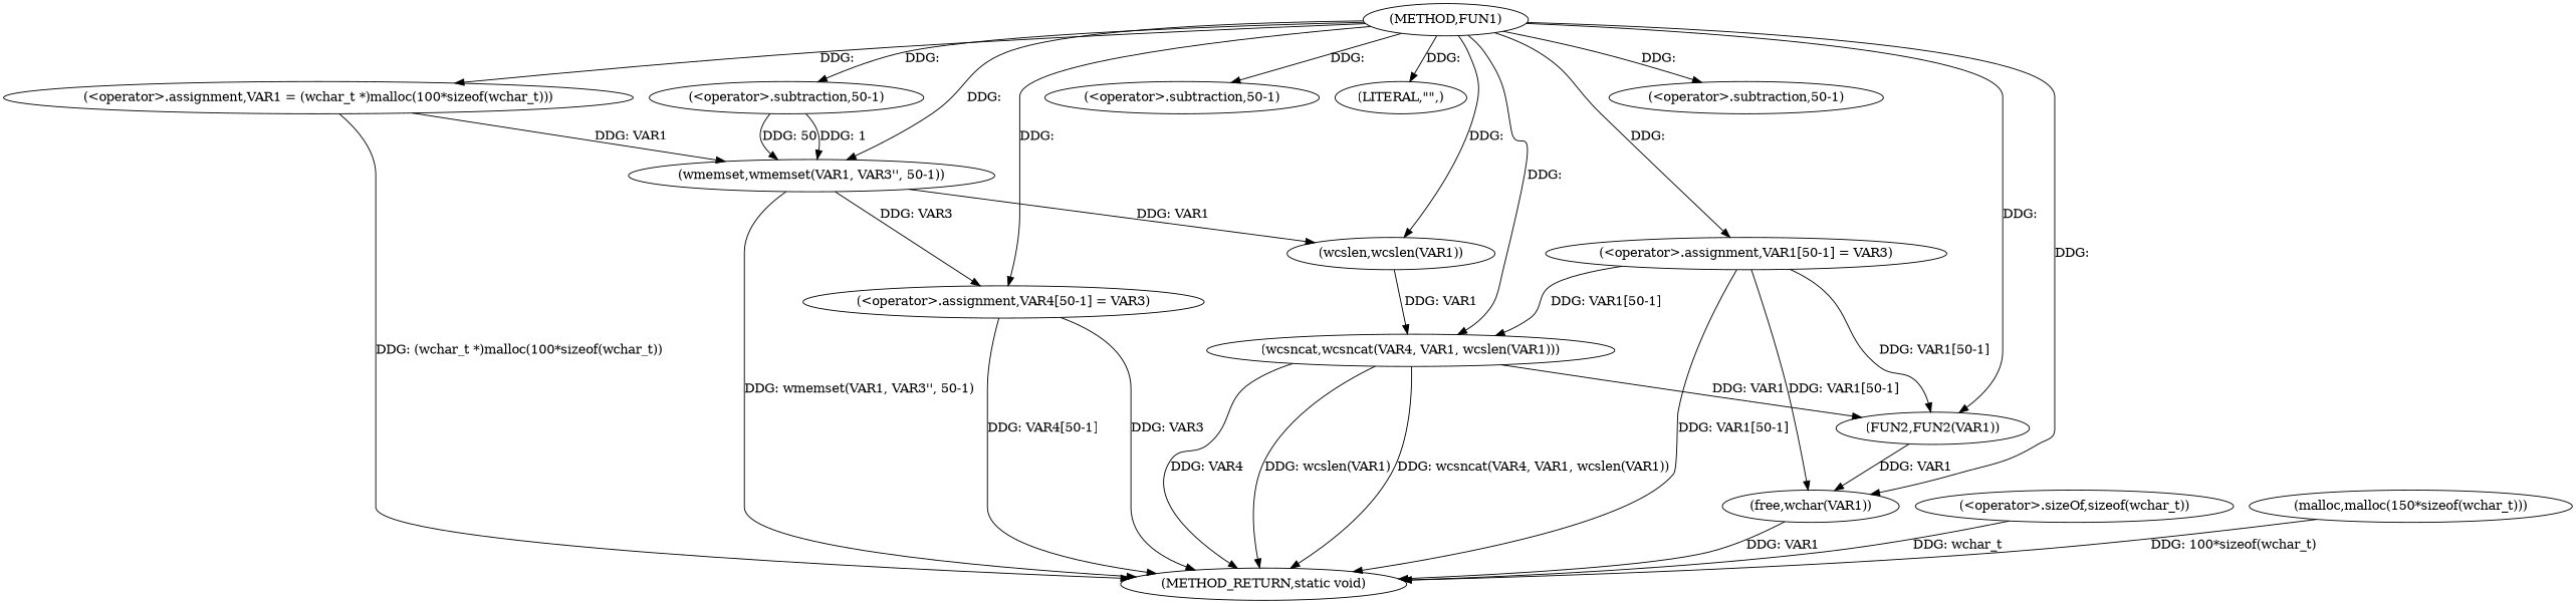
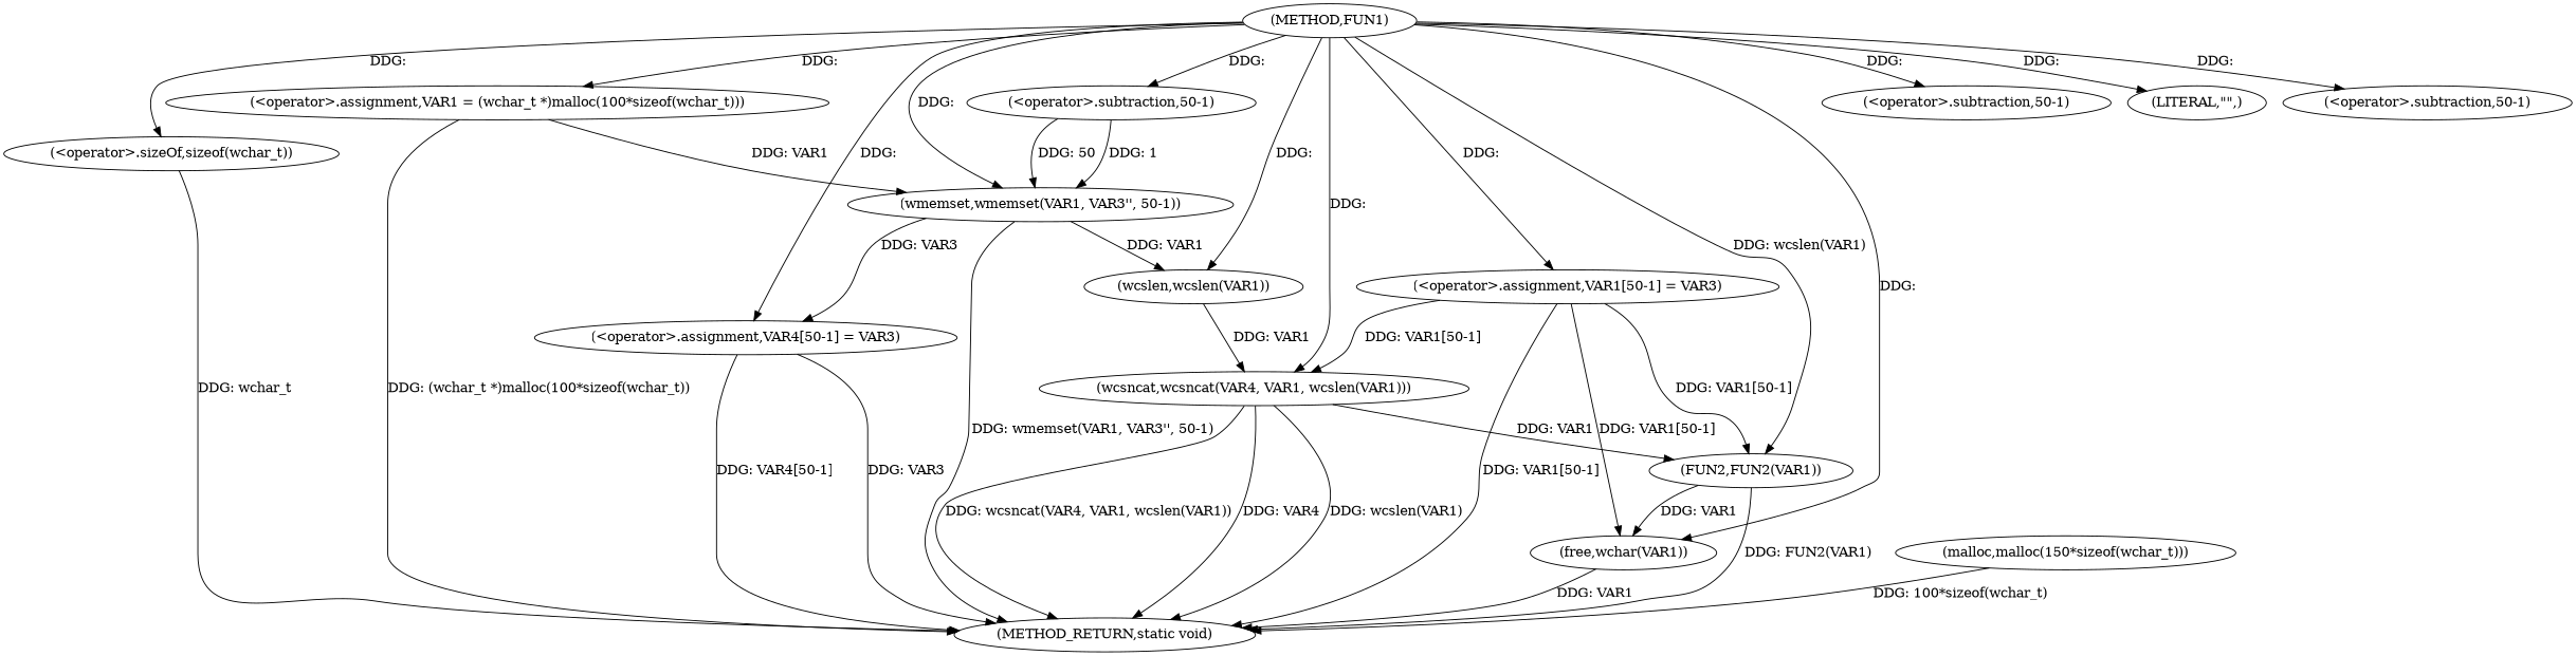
  digraph {
    n1 [label="(METHOD,FUN1)"]
    n2 [label="(<operator>.assignment,VAR1 = (wchar_t *)malloc(100*sizeof(wchar_t)))"]
    n3 [label="(<operator>.sizeOf,sizeof(wchar_t))"]
    n4 [label="(wmemset,wmemset(VAR1, VAR3'', 50-1))"]
    n5 [label="(<operator>.subtraction,50-1)"]
    n6 [label="(<operator>.assignment,VAR1[50-1] = VAR3)"]
    n7 [label="(<operator>.subtraction,50-1)"]
    n8 [label="(LITERAL,\"\",)"]
    n9 [label="(wcsncat,wcsncat(VAR4, VAR1, wcslen(VAR1)))"]
    n10 [label="(wcslen,wcslen(VAR1))"]
    n11 [label="(<operator>.assignment,VAR4[50-1] = VAR3)"]
    n12 [label="(<operator>.subtraction,50-1)"]
    n13 [label="(FUN2,FUN2(VAR1))"]
    n14 [label="(free,wchar(VAR1))"]
    n15 [label="(METHOD_RETURN,static void)"]
    n16 [label="(malloc,malloc(150*sizeof(wchar_t)))"]
    n1 -> n2 [label="DDG: "]
+   n1 -> n3 [label="DDG: "]
    n1 -> n4 [label="DDG: "]
    n1 -> n5 [label="DDG: "]
    n1 -> n6 [label="DDG: "]
    n1 -> n7 [label="DDG: "]
    n1 -> n8 [label="DDG: "]
    n1 -> n9 [label="DDG: "]
    n1 -> n10 [label="DDG: "]
    n1 -> n11 [label="DDG: "]
    n1 -> n12 [label="DDG: "]
-   n1 -> n13 [label="DDG: "]
+   n1 -> n13 [label="DDG: wcslen(VAR1)"]
    n1 -> n14 [label="DDG: "]
    n2 -> n4 [label="DDG: VAR1"]
    n2 -> n15 [label="DDG: (wchar_t *)malloc(100*sizeof(wchar_t))"]
    n3 -> n15 [label="DDG: wchar_t"]
    n4 -> n10 [label="DDG: VAR1"]
    n4 -> n11 [label="DDG: VAR3"]
    n4 -> n15 [label="DDG: wmemset(VAR1, VAR3'', 50-1)"]
    n5 -> n4 [label="DDG: 50"]
    n5 -> n4 [label="DDG: 1"]
    n6 -> n9 [label="DDG: VAR1[50-1]"]
    n6 -> n13 [label="DDG: VAR1[50-1]"]
    n6 -> n14 [label="DDG: VAR1[50-1]"]
    n6 -> n15 [label="DDG: VAR1[50-1]"]
    n9 -> n13 [label="DDG: VAR1"]
    n9 -> n15 [label="DDG: VAR4"]
    n9 -> n15 [label="DDG: wcslen(VAR1)"]
    n9 -> n15 [label="DDG: wcsncat(VAR4, VAR1, wcslen(VAR1))"]
    n10 -> n9 [label="DDG: VAR1"]
    n11 -> n15 [label="DDG: VAR3"]
    n11 -> n15 [label="DDG: VAR4[50-1]"]
    n13 -> n14 [label="DDG: VAR1"]
+   n13 -> n15 [label="DDG: FUN2(VAR1)"]
    n14 -> n15 [label="DDG: VAR1"]
    n16 -> n15 [label="DDG: 100*sizeof(wchar_t)"]
  }
